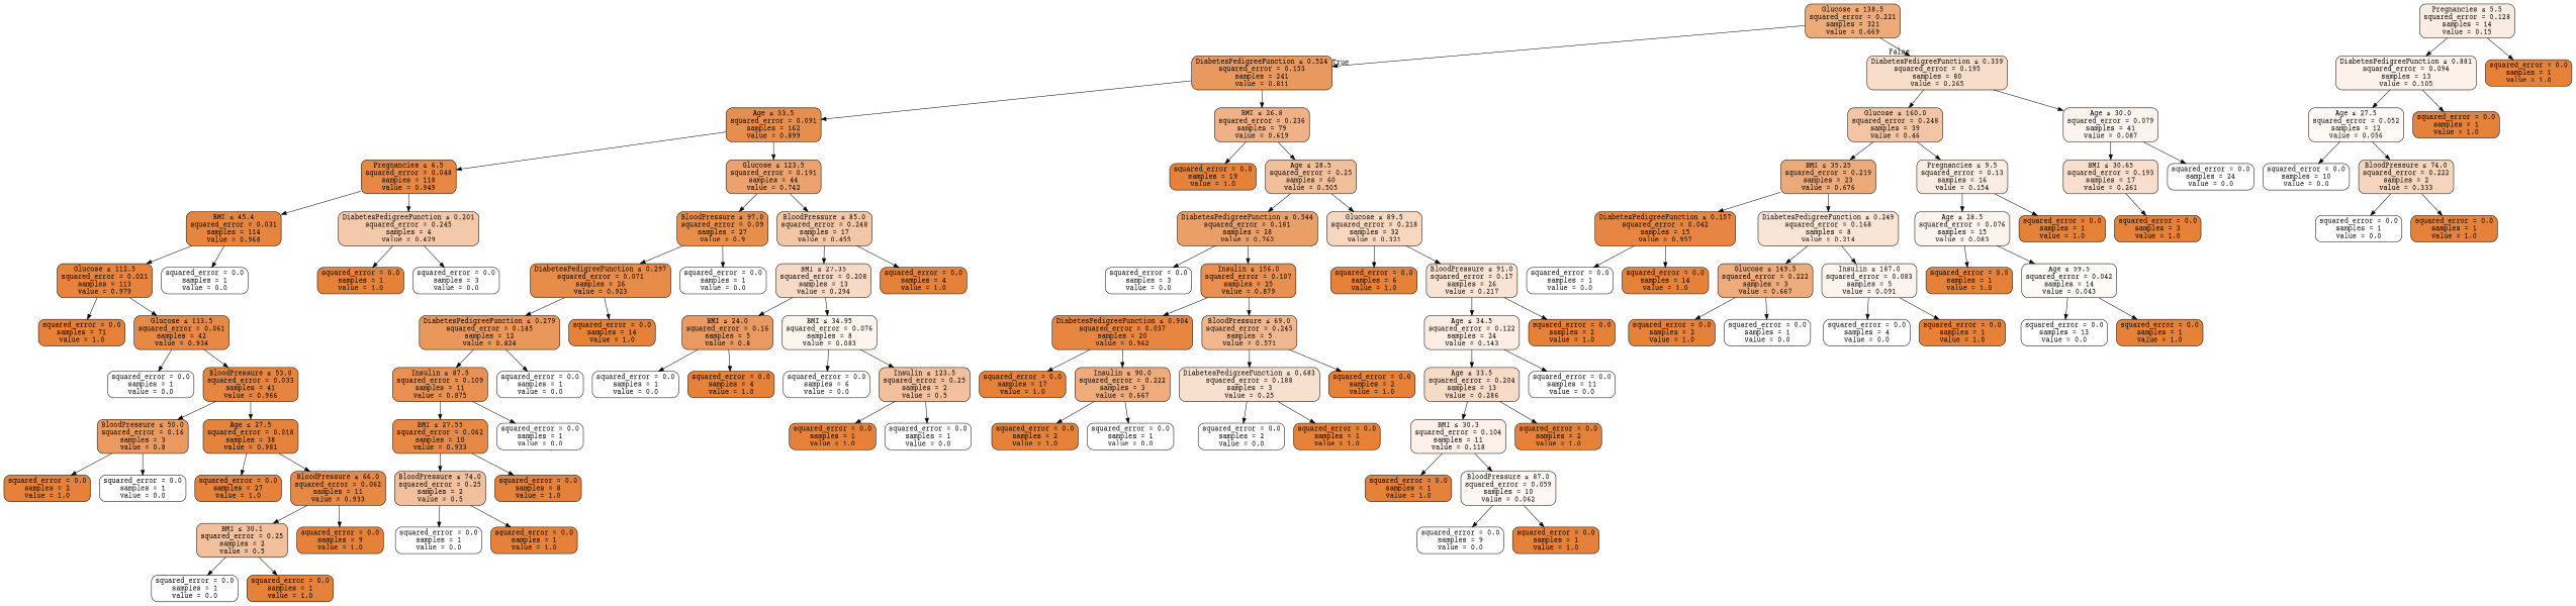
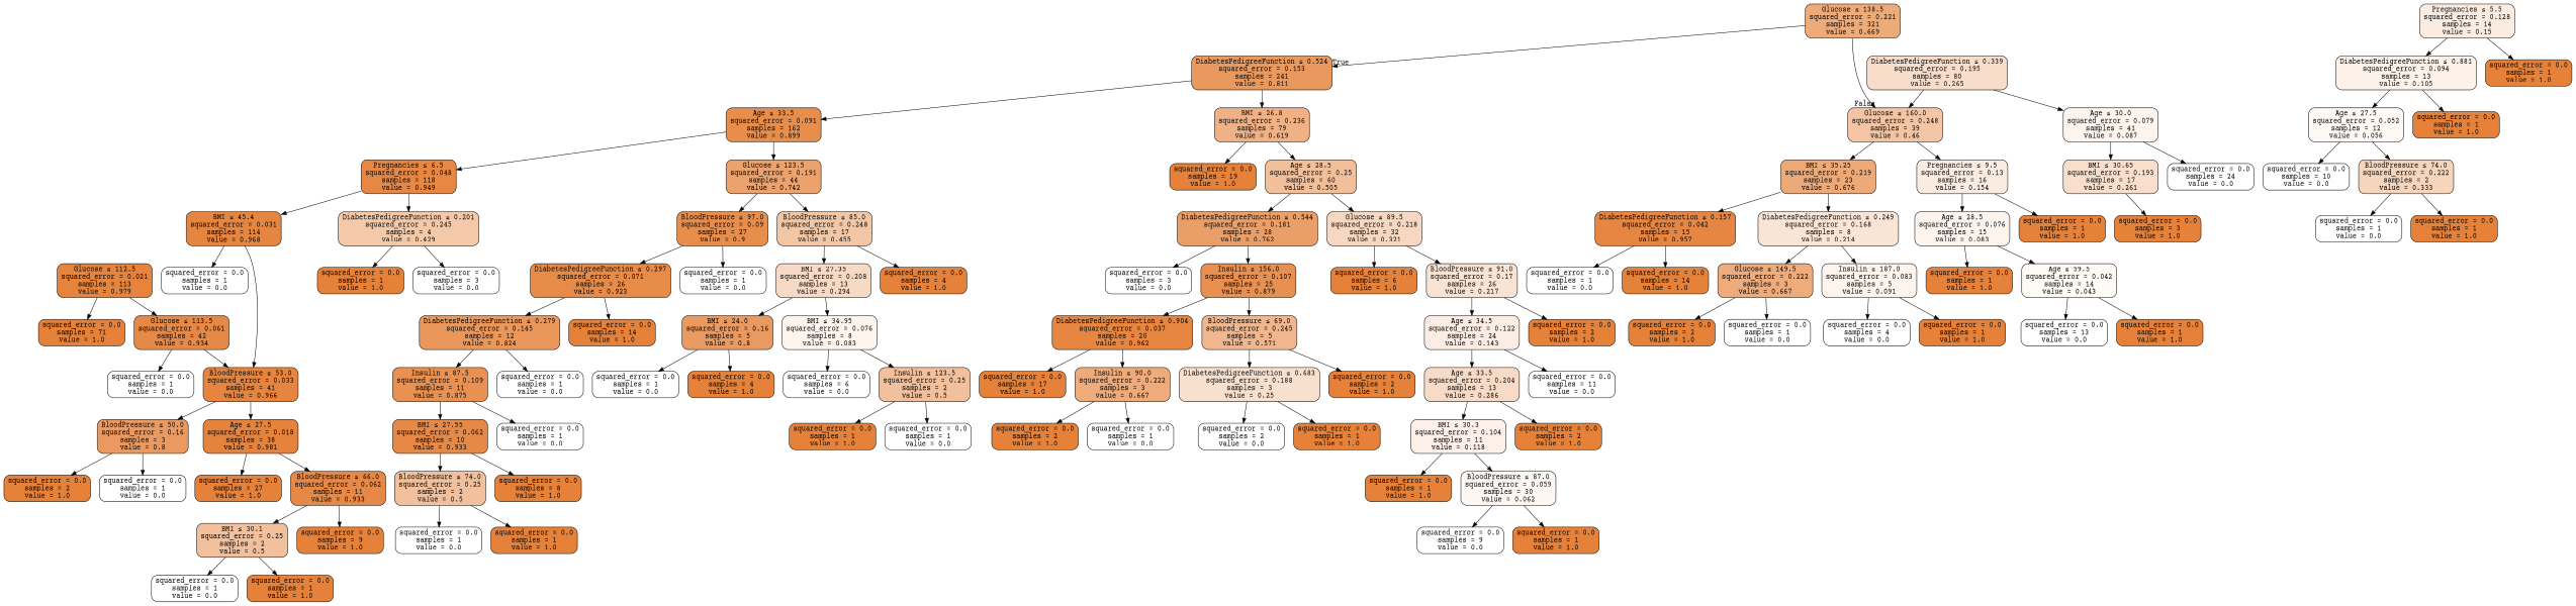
  digraph {
    fontname="Courier Prime"
    node [color=black fillcolor="#e58139" fontname="Courier Prime" shape=box style="filled, rounded"]
    edge [fontname="Courier Prime"]
    n1 [fillcolor="#eeab7a" label=<Glucose &le; 138.5<br/>squared_error = 0.221<br/>samples = 321<br/>value = 0.669>]
    n2 [fillcolor="#ea995e" label=<DiabetesPedigreeFunction &le; 0.524<br/>squared_error = 0.153<br/>samples = 241<br/>value = 0.811>]
    n3 [fillcolor="#f8deca" label=<DiabetesPedigreeFunction &le; 0.339<br/>squared_error = 0.195<br/>samples = 80<br/>value = 0.265>]
    n4 [fillcolor="#e88e4d" label=<Age &le; 33.5<br/>squared_error = 0.091<br/>samples = 162<br/>value = 0.899>]
    n5 [fillcolor="#efb185" label=<BMI &le; 26.8<br/>squared_error = 0.236<br/>samples = 79<br/>value = 0.619>]
    n6 [fillcolor="#f3c5a4" label=<Glucose &le; 160.0<br/>squared_error = 0.248<br/>samples = 39<br/>value = 0.46>]
    n7 [fillcolor="#fdf4ee" label=<Age &le; 30.0<br/>squared_error = 0.079<br/>samples = 41<br/>value = 0.087>]
    n8 [fillcolor="#e68743" label=<Pregnancies &le; 6.5<br/>squared_error = 0.048<br/>samples = 118<br/>value = 0.949>]
    n9 [fillcolor="#eca26c" label=<Glucose &le; 123.5<br/>squared_error = 0.191<br/>samples = 44<br/>value = 0.742>]
    n10 [label=<squared_error = 0.0<br/>samples = 19<br/>value = 1.0>]
    n11 [fillcolor="#f2bf9b" label=<Age &le; 28.5<br/>squared_error = 0.25<br/>samples = 60<br/>value = 0.505>]
    n12 [fillcolor="#e6853f" label=<BMI &le; 45.4<br/>squared_error = 0.031<br/>samples = 114<br/>value = 0.968>]
    n13 [fillcolor="#f4c9aa" label=<DiabetesPedigreeFunction &le; 0.201<br/>squared_error = 0.245<br/>samples = 4<br/>value = 0.429>]
    n14 [fillcolor="#e88e4d" label=<BloodPressure &le; 97.0<br/>squared_error = 0.09<br/>samples = 27<br/>value = 0.9>]
    n15 [fillcolor="#f3c6a5" label=<BloodPressure &le; 85.0<br/>squared_error = 0.248<br/>samples = 17<br/>value = 0.455>]
    n16 [fillcolor="#e6843d" label=<Glucose &le; 112.5<br/>squared_error = 0.021<br/>samples = 113<br/>value = 0.979>]
    n17 [fillcolor="#ffffff" label=<squared_error = 0.0<br/>samples = 1<br/>value = 0.0>]
    n18 [label=<squared_error = 0.0<br/>samples = 1<br/>value = 1.0>]
    n19 [fillcolor="#ffffff" label=<squared_error = 0.0<br/>samples = 3<br/>value = 0.0>]
    n20 [label=<squared_error = 0.0<br/>samples = 71<br/>value = 1.0>]
    n21 [fillcolor="#e78946" label=<Glucose &le; 113.5<br/>squared_error = 0.061<br/>samples = 42<br/>value = 0.934>]
    n22 [fillcolor="#ffffff" label=<squared_error = 0.0<br/>samples = 1<br/>value = 0.0>]
    n23 [fillcolor="#e68540" label=<BloodPressure &le; 53.0<br/>squared_error = 0.033<br/>samples = 41<br/>value = 0.966>]
    n24 [fillcolor="#ea9a61" label=<BloodPressure &le; 50.0<br/>squared_error = 0.16<br/>samples = 3<br/>value = 0.8>]
    n25 [fillcolor="#e5833d" label=<Age &le; 27.5<br/>squared_error = 0.018<br/>samples = 38<br/>value = 0.981>]
    n26 [label=<squared_error = 0.0<br/>samples = 2<br/>value = 1.0>]
    n27 [fillcolor="#ffffff" label=<squared_error = 0.0<br/>samples = 1<br/>value = 0.0>]
    n28 [label=<squared_error = 0.0<br/>samples = 27<br/>value = 1.0>]
    n29 [fillcolor="#e78946" label=<BloodPressure &le; 66.0<br/>squared_error = 0.062<br/>samples = 11<br/>value = 0.933>]
    n30 [fillcolor="#f2c09c" label=<BMI &le; 30.1<br/>squared_error = 0.25<br/>samples = 2<br/>value = 0.5>]
    n31 [label=<squared_error = 0.0<br/>samples = 9<br/>value = 1.0>]
    n32 [fillcolor="#ffffff" label=<squared_error = 0.0<br/>samples = 1<br/>value = 0.0>]
    n33 [label=<squared_error = 0.0<br/>samples = 1<br/>value = 1.0>]
    n34 [fillcolor="#e78b48" label=<DiabetesPedigreeFunction &le; 0.297<br/>squared_error = 0.071<br/>samples = 26<br/>value = 0.923>]
    n35 [fillcolor="#ffffff" label=<squared_error = 0.0<br/>samples = 1<br/>value = 0.0>]
    n36 [fillcolor="#f7dac5" label=<BMI &le; 27.35<br/>squared_error = 0.208<br/>samples = 13<br/>value = 0.294>]
    n37 [label=<squared_error = 0.0<br/>samples = 4<br/>value = 1.0>]
    n38 [fillcolor="#ea975c" label=<DiabetesPedigreeFunction &le; 0.279<br/>squared_error = 0.145<br/>samples = 12<br/>value = 0.824>]
    n39 [label=<squared_error = 0.0<br/>samples = 14<br/>value = 1.0>]
    n40 [fillcolor="#e89152" label=<Insulin &le; 87.5<br/>squared_error = 0.109<br/>samples = 11<br/>value = 0.875>]
    n41 [fillcolor="#ffffff" label=<squared_error = 0.0<br/>samples = 1<br/>value = 0.0>]
    n42 [fillcolor="#e78946" label=<BMI &le; 27.55<br/>squared_error = 0.062<br/>samples = 10<br/>value = 0.933>]
    n43 [fillcolor="#ffffff" label=<squared_error = 0.0<br/>samples = 1<br/>value = 0.0>]
    n44 [fillcolor="#f2c09c" label=<BloodPressure &le; 74.0<br/>squared_error = 0.25<br/>samples = 2<br/>value = 0.5>]
    n45 [label=<squared_error = 0.0<br/>samples = 8<br/>value = 1.0>]
    n46 [fillcolor="#ffffff" label=<squared_error = 0.0<br/>samples = 1<br/>value = 0.0>]
    n47 [label=<squared_error = 0.0<br/>samples = 1<br/>value = 1.0>]
    n48 [fillcolor="#ea9a61" label=<BMI &le; 24.0<br/>squared_error = 0.16<br/>samples = 5<br/>value = 0.8>]
    n49 [fillcolor="#fdf4ee" label=<BMI &le; 34.95<br/>squared_error = 0.076<br/>samples = 8<br/>value = 0.083>]
    n50 [fillcolor="#ffffff" label=<squared_error = 0.0<br/>samples = 1<br/>value = 0.0>]
    n51 [label=<squared_error = 0.0<br/>samples = 4<br/>value = 1.0>]
    n52 [fillcolor="#ffffff" label=<squared_error = 0.0<br/>samples = 6<br/>value = 0.0>]
    n53 [fillcolor="#f2c09c" label=<Insulin &le; 123.5<br/>squared_error = 0.25<br/>samples = 2<br/>value = 0.5>]
    n54 [label=<squared_error = 0.0<br/>samples = 1<br/>value = 1.0>]
    n55 [fillcolor="#ffffff" label=<squared_error = 0.0<br/>samples = 1<br/>value = 0.0>]
    n56 [fillcolor="#eb9f68" label=<DiabetesPedigreeFunction &le; 0.544<br/>squared_error = 0.181<br/>samples = 28<br/>value = 0.762>]
    n57 [fillcolor="#f7d7bf" label=<Glucose &le; 89.5<br/>squared_error = 0.218<br/>samples = 32<br/>value = 0.321>]
    n58 [fillcolor="#ffffff" label=<squared_error = 0.0<br/>samples = 3<br/>value = 0.0>]
    n59 [fillcolor="#e89051" label=<Insulin &le; 156.0<br/>squared_error = 0.107<br/>samples = 25<br/>value = 0.879>]
    n60 [label=<squared_error = 0.0<br/>samples = 6<br/>value = 1.0>]
    n61 [fillcolor="#f9e4d4" label=<BloodPressure &le; 91.0<br/>squared_error = 0.17<br/>samples = 26<br/>value = 0.217>]
    n62 [fillcolor="#e68641" label=<DiabetesPedigreeFunction &le; 0.904<br/>squared_error = 0.037<br/>samples = 20<br/>value = 0.962>]
    n63 [fillcolor="#f0b78e" label=<BloodPressure &le; 69.0<br/>squared_error = 0.245<br/>samples = 5<br/>value = 0.571>]
    n64 [label=<squared_error = 0.0<br/>samples = 17<br/>value = 1.0>]
    n65 [fillcolor="#eeab7b" label=<Insulin &le; 90.0<br/>squared_error = 0.222<br/>samples = 3<br/>value = 0.667>]
    n66 [fillcolor="#f8e0ce" label=<DiabetesPedigreeFunction &le; 0.683<br/>squared_error = 0.188<br/>samples = 3<br/>value = 0.25>]
    n67 [label=<squared_error = 0.0<br/>samples = 2<br/>value = 1.0>]
    n68 [label=<squared_error = 0.0<br/>samples = 2<br/>value = 1.0>]
    n69 [fillcolor="#ffffff" label=<squared_error = 0.0<br/>samples = 1<br/>value = 0.0>]
    n70 [fillcolor="#ffffff" label=<squared_error = 0.0<br/>samples = 2<br/>value = 0.0>]
    n71 [label=<squared_error = 0.0<br/>samples = 1<br/>value = 1.0>]
    n72 [fillcolor="#fbede3" label=<Age &le; 34.5<br/>squared_error = 0.122<br/>samples = 24<br/>value = 0.143>]
    n73 [label=<squared_error = 0.0<br/>samples = 2<br/>value = 1.0>]
    n74 [fillcolor="#f8dbc6" label=<Age &le; 33.5<br/>squared_error = 0.204<br/>samples = 13<br/>value = 0.286>]
    n75 [fillcolor="#ffffff" label=<squared_error = 0.0<br/>samples = 11<br/>value = 0.0>]
    n76 [fillcolor="#fcf0e8" label=<BMI &le; 30.3<br/>squared_error = 0.104<br/>samples = 11<br/>value = 0.118>]
    n77 [label=<squared_error = 0.0<br/>samples = 2<br/>value = 1.0>]
    n78 [label=<squared_error = 0.0<br/>samples = 1<br/>value = 1.0>]
-   n79 [fillcolor="#fdf7f3" label=<BloodPressure &le; 87.0<br/>squared_error = 0.059<br/>samples = 10<br/>value = 0.062>]
+   n79 [fillcolor="#fdf7f3" label=<BloodPressure &le; 87.0<br/>squared_error = 0.059<br/>samples = 30<br/>value = 0.062>]
    n80 [fillcolor="#ffffff" label=<squared_error = 0.0<br/>samples = 9<br/>value = 0.0>]
    n81 [label=<squared_error = 0.0<br/>samples = 1<br/>value = 1.0>]
    n82 [fillcolor="#edaa79" label=<BMI &le; 35.25<br/>squared_error = 0.219<br/>samples = 23<br/>value = 0.676>]
    n83 [fillcolor="#fbece1" label=<Pregnancies &le; 9.5<br/>squared_error = 0.13<br/>samples = 16<br/>value = 0.154>]
    n84 [fillcolor="#f8decb" label=<BMI &le; 30.65<br/>squared_error = 0.193<br/>samples = 17<br/>value = 0.261>]
    n85 [fillcolor="#ffffff" label=<squared_error = 0.0<br/>samples = 24<br/>value = 0.0>]
    n86 [fillcolor="#e68642" label=<DiabetesPedigreeFunction &le; 0.157<br/>squared_error = 0.042<br/>samples = 15<br/>value = 0.957>]
    n87 [fillcolor="#f9e4d5" label=<DiabetesPedigreeFunction &le; 0.249<br/>squared_error = 0.168<br/>samples = 8<br/>value = 0.214>]
    n88 [fillcolor="#fdf4ee" label=<Age &le; 28.5<br/>squared_error = 0.076<br/>samples = 15<br/>value = 0.083>]
    n89 [label=<squared_error = 0.0<br/>samples = 1<br/>value = 1.0>]
    n90 [fillcolor="#ffffff" label=<squared_error = 0.0<br/>samples = 1<br/>value = 0.0>]
    n91 [label=<squared_error = 0.0<br/>samples = 14<br/>value = 1.0>]
    n92 [fillcolor="#eeab7b" label=<Glucose &le; 149.5<br/>squared_error = 0.222<br/>samples = 3<br/>value = 0.667>]
    n93 [fillcolor="#fdf4ed" label=<Insulin &le; 187.0<br/>squared_error = 0.083<br/>samples = 5<br/>value = 0.091>]
    n94 [label=<squared_error = 0.0<br/>samples = 2<br/>value = 1.0>]
    n95 [fillcolor="#ffffff" label=<squared_error = 0.0<br/>samples = 1<br/>value = 0.0>]
    n96 [fillcolor="#ffffff" label=<squared_error = 0.0<br/>samples = 4<br/>value = 0.0>]
    n97 [label=<squared_error = 0.0<br/>samples = 1<br/>value = 1.0>]
    n98 [label=<squared_error = 0.0<br/>samples = 1<br/>value = 1.0>]
    n99 [fillcolor="#fefaf6" label=<Age &le; 59.5<br/>squared_error = 0.042<br/>samples = 14<br/>value = 0.043>]
    n100 [fillcolor="#ffffff" label=<squared_error = 0.0<br/>samples = 13<br/>value = 0.0>]
    n101 [label=<squared_error = 0.0<br/>samples = 1<br/>value = 1.0>]
    n102 [label=<squared_error = 0.0<br/>samples = 3<br/>value = 1.0>]
    n103 [fillcolor="#fbece1" label=<Pregnancies &le; 5.5<br/>squared_error = 0.128<br/>samples = 14<br/>value = 0.15>]
    n104 [fillcolor="#fcf2ea" label=<DiabetesPedigreeFunction &le; 0.881<br/>squared_error = 0.094<br/>samples = 13<br/>value = 0.105>]
    n105 [label=<squared_error = 0.0<br/>samples = 1<br/>value = 1.0>]
    n106 [fillcolor="#fef8f4" label=<Age &le; 27.5<br/>squared_error = 0.052<br/>samples = 12<br/>value = 0.056>]
    n107 [label=<squared_error = 0.0<br/>samples = 1<br/>value = 1.0>]
    n108 [fillcolor="#ffffff" label=<squared_error = 0.0<br/>samples = 10<br/>value = 0.0>]
    n109 [fillcolor="#f6d5bd" label=<BloodPressure &le; 74.0<br/>squared_error = 0.222<br/>samples = 2<br/>value = 0.333>]
    n110 [fillcolor="#ffffff" label=<squared_error = 0.0<br/>samples = 1<br/>value = 0.0>]
    n111 [label=<squared_error = 0.0<br/>samples = 1<br/>value = 1.0>]
    n1 -> n2 [headlabel=True labelangle=45 labeldistance=2.5]
-   n1 -> n3 [headlabel=False labelangle=-45 labeldistance=2.5]
+   n1 -> n6 [headlabel=False labelangle=-45 labeldistance=2.5]
    n2 -> n4
    n2 -> n5
    n3 -> n6
    n3 -> n7
    n4 -> n8
    n4 -> n9
    n5 -> n10
    n5 -> n11
    n6 -> n82
    n6 -> n83
    n7 -> n84
    n7 -> n85
    n8 -> n12
    n8 -> n13
    n9 -> n14
    n9 -> n15
    n11 -> n56
    n11 -> n57
-   n12 -> n16
+   n12 -> n23
    n12 -> n17
    n13 -> n18
    n13 -> n19
    n14 -> n34
    n14 -> n35
    n15 -> n36
    n15 -> n37
    n16 -> n20
    n16 -> n21
    n21 -> n22
    n21 -> n23
    n23 -> n24
    n23 -> n25
    n24 -> n26
    n24 -> n27
    n25 -> n28
    n25 -> n29
    n29 -> n30
    n29 -> n31
    n30 -> n32
    n30 -> n33
    n34 -> n38
    n34 -> n39
    n36 -> n48
    n36 -> n49
    n38 -> n40
    n38 -> n41
    n40 -> n42
    n40 -> n43
    n42 -> n44
    n42 -> n45
    n44 -> n46
    n44 -> n47
    n48 -> n50
    n48 -> n51
    n49 -> n52
    n49 -> n53
    n53 -> n54
    n53 -> n55
    n56 -> n58
    n56 -> n59
    n57 -> n60
    n57 -> n61
    n59 -> n62
    n59 -> n63
    n61 -> n72
    n61 -> n73
    n62 -> n64
    n62 -> n65
    n63 -> n66
    n63 -> n67
    n65 -> n68
    n65 -> n69
    n66 -> n70
    n66 -> n71
    n72 -> n74
    n72 -> n75
    n74 -> n76
    n74 -> n77
    n76 -> n78
    n76 -> n79
    n79 -> n80
    n79 -> n81
    n82 -> n86
    n82 -> n87
    n83 -> n88
    n83 -> n89
    n84 -> n102
    n86 -> n90
    n86 -> n91
    n87 -> n92
    n87 -> n93
    n88 -> n98
    n88 -> n99
    n92 -> n94
    n92 -> n95
    n93 -> n96
    n93 -> n97
    n99 -> n100
    n99 -> n101
    n103 -> n104
    n103 -> n105
    n104 -> n106
    n104 -> n107
    n106 -> n108
    n106 -> n109
    n109 -> n110
    n109 -> n111
  }
